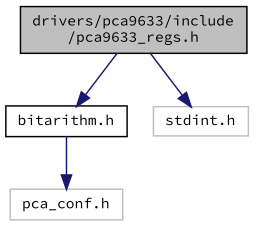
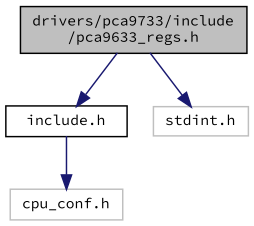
  digraph {
    fontname="Source Code Pro"
    node [color=black fillcolor=white fontname="Source Code Pro" fontsize=10 shape=record style=filled]
    edge [color=midnightblue fontname="Source Code Pro" fontsize=10 labelfontname=Helvetica labelfontsize=10 style=solid]
-   n1 [fillcolor=grey75 fontcolor=black height=0.2 label="drivers/pca9633/include\l/pca9633_regs.h" width=0.4]
-   n2 [height=0.2 label="bitarithm.h" width=0.4]
+   n1 [fillcolor=grey75 fontcolor=black height=0.2 label="drivers/pca9733/include\l/pca9633_regs.h" width=0.4]
+   n2 [height=0.2 label="include.h" width=0.4]
    n3 [color=grey75 height=0.2 label="stdint.h" width=0.4]
-   n4 [color=grey75 height=0.2 label="pca_conf.h" width=0.4]
+   n4 [color=grey75 height=0.2 label="cpu_conf.h" width=0.4]
    n1 -> n2
    n1 -> n3
    n2 -> n4
  }
